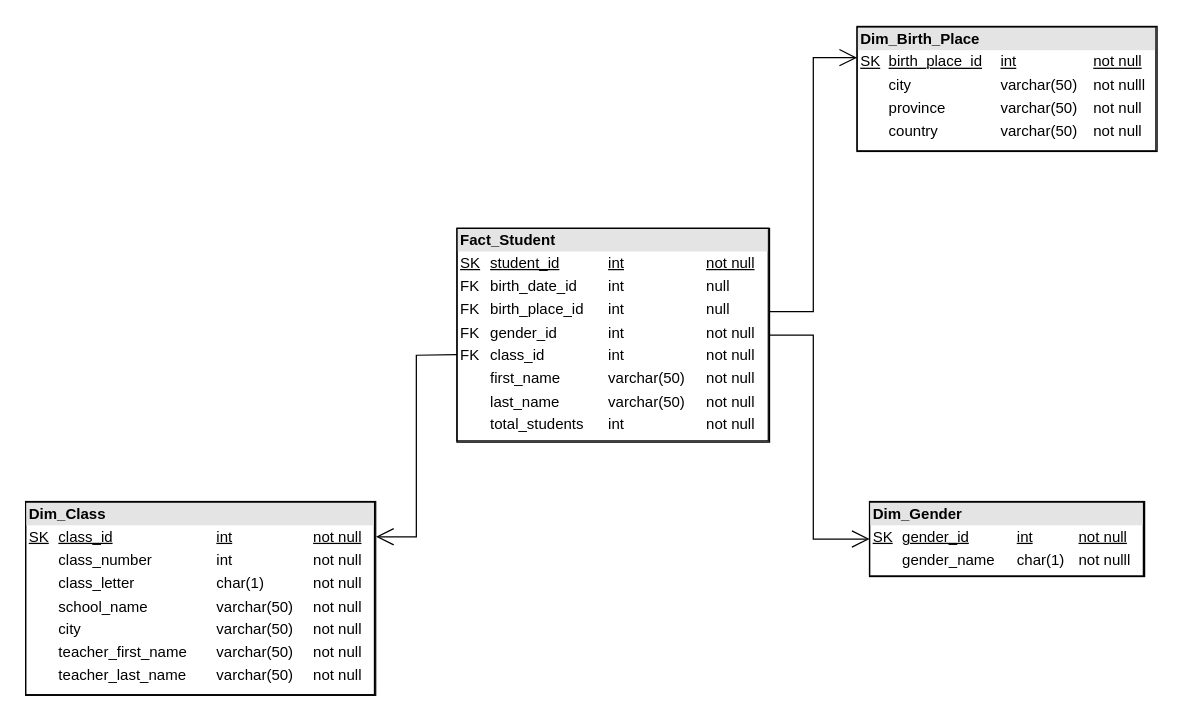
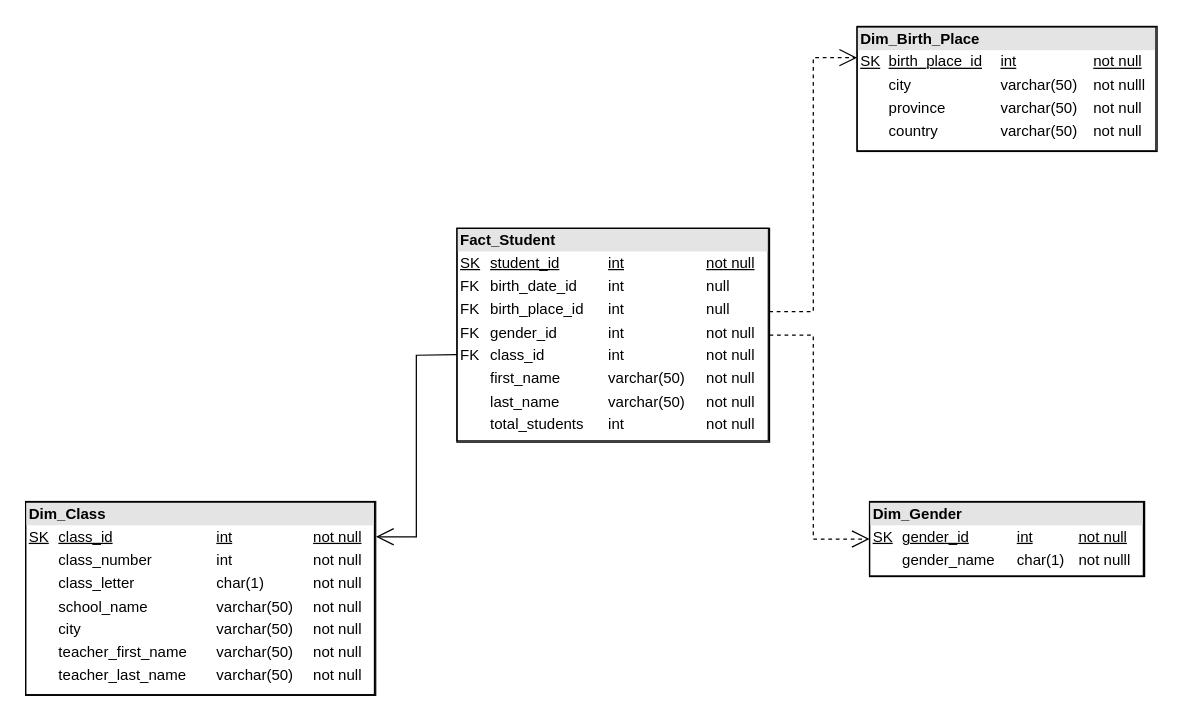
  <mxCell id="0" />
  <mxCell id="1" parent="0" />
  <mxCell id="2" value="&lt;div style=&quot;box-sizing:border-box;width:100%;background:#e4e4e4;padding:2px;&quot;&gt;&lt;b&gt;Fact_Student&lt;/b&gt;&lt;br&gt;&lt;/div&gt;&lt;table style=&quot;width:100%;font-size:1em;&quot; cellspacing=&quot;0&quot; cellpadding=&quot;2&quot;&gt;&lt;tbody&gt;&lt;tr&gt;&lt;td&gt;&lt;u&gt;SK&lt;/u&gt;&lt;/td&gt;&lt;td&gt;&lt;u&gt;student_id&lt;/u&gt;&lt;/td&gt;&lt;td&gt;&lt;u&gt;int&lt;br&gt;&lt;/u&gt;&lt;/td&gt;&lt;td&gt;&lt;u&gt;not null&lt;/u&gt;&lt;br&gt;&lt;/td&gt;&lt;/tr&gt;&lt;tr&gt;&lt;td&gt;FK&lt;br&gt;&lt;/td&gt;&lt;td&gt;birth_date_id&lt;br&gt;&lt;/td&gt;&lt;td&gt;int&lt;br&gt;&lt;/td&gt;&lt;td&gt;null&lt;br&gt;&lt;/td&gt;&lt;/tr&gt;&lt;tr&gt;&lt;td&gt;FK&lt;br&gt;&lt;/td&gt;&lt;td&gt;birth_place_id&lt;br&gt;&lt;/td&gt;&lt;td&gt;int&lt;br&gt;&lt;/td&gt;&lt;td&gt;null&lt;br&gt;&lt;/td&gt;&lt;/tr&gt;&lt;tr&gt;&lt;td&gt;FK&lt;br&gt;&lt;/td&gt;&lt;td&gt;gender_id&lt;br&gt;&lt;/td&gt;&lt;td&gt;int&lt;br&gt;&lt;/td&gt;&lt;td&gt;not null&lt;br&gt;&lt;/td&gt;&lt;/tr&gt;&lt;tr&gt;&lt;td&gt;FK&lt;br&gt;&lt;/td&gt;&lt;td&gt;class_id&lt;br&gt;&lt;/td&gt;&lt;td&gt;int&lt;br&gt;&lt;/td&gt;&lt;td&gt;not null&lt;br&gt;&lt;/td&gt;&lt;/tr&gt;&lt;tr&gt;&lt;td&gt;&lt;br&gt;&lt;/td&gt;&lt;td&gt;first_name&lt;br&gt;&lt;/td&gt;&lt;td&gt;varchar(50)&lt;br&gt;&lt;/td&gt;&lt;td&gt;not null&lt;br&gt;&lt;/td&gt;&lt;/tr&gt;&lt;tr&gt;&lt;td&gt;&lt;br&gt;&lt;/td&gt;&lt;td&gt;last_name&lt;br&gt;&lt;/td&gt;&lt;td&gt;varchar(50)&lt;br&gt;&lt;/td&gt;&lt;td&gt;not null&lt;br&gt;&lt;/td&gt;&lt;/tr&gt;&lt;tr&gt;&lt;td&gt;&lt;br&gt;&lt;/td&gt;&lt;td&gt;total_students&lt;br&gt;&lt;/td&gt;&lt;td&gt;int&lt;br&gt;&lt;/td&gt;&lt;td&gt;not null&lt;br&gt;&lt;/td&gt;&lt;/tr&gt;&lt;/tbody&gt;&lt;/table&gt;" style="verticalAlign=top;align=left;overflow=fill;html=1;labelBorderColor=default;" parent="1" vertex="1"><mxGeometry x="365" y="182" width="250" height="171" as="geometry" /></mxCell>
  <mxCell id="3" value="&lt;div style=&quot;box-sizing:border-box;width:100%;background:#e4e4e4;padding:2px;&quot;&gt;&lt;b&gt;Dim_Birth_Place&lt;/b&gt;&lt;br&gt;&lt;/div&gt;&lt;table style=&quot;width:100%;font-size:1em;&quot; cellspacing=&quot;0&quot; cellpadding=&quot;2&quot;&gt;&lt;tbody&gt;&lt;tr&gt;&lt;td&gt;&lt;u&gt;SK&lt;/u&gt;&lt;/td&gt;&lt;td&gt;&lt;u&gt;birth_place_id&lt;/u&gt;&lt;/td&gt;&lt;td&gt;&lt;u&gt;int&lt;br&gt;&lt;/u&gt;&lt;/td&gt;&lt;td&gt;&lt;u&gt;not null&lt;/u&gt;&lt;br&gt;&lt;/td&gt;&lt;/tr&gt;&lt;tr&gt;&lt;td&gt;&lt;br&gt;&lt;/td&gt;&lt;td&gt;city&lt;br&gt;&lt;/td&gt;&lt;td&gt;varchar(50)&lt;br&gt;&lt;/td&gt;&lt;td&gt;not nulll&lt;br&gt;&lt;/td&gt;&lt;/tr&gt;&lt;tr&gt;&lt;td&gt;&lt;br&gt;&lt;/td&gt;&lt;td&gt;province&lt;br&gt;&lt;/td&gt;&lt;td&gt;varchar(50)&lt;br&gt;&lt;/td&gt;&lt;td&gt;not null&lt;br&gt;&lt;/td&gt;&lt;/tr&gt;&lt;tr&gt;&lt;td&gt;&lt;br&gt;&lt;/td&gt;&lt;td&gt;country&lt;br&gt;&lt;/td&gt;&lt;td&gt;varchar(50)&lt;br&gt;&lt;/td&gt;&lt;td&gt;not null&lt;br&gt;&lt;/td&gt;&lt;/tr&gt;&lt;/tbody&gt;&lt;/table&gt;" style="verticalAlign=top;align=left;overflow=fill;html=1;labelBorderColor=default;" parent="1" vertex="1"><mxGeometry x="685" y="20.5" width="240" height="100" as="geometry" /></mxCell>
  <mxCell id="4" value="&lt;div style=&quot;box-sizing:border-box;width:100%;background:#e4e4e4;padding:2px;&quot;&gt;&lt;b&gt;Dim_Class&lt;/b&gt;&lt;br&gt;&lt;/div&gt;&lt;table style=&quot;width:100%;font-size:1em;&quot; cellspacing=&quot;0&quot; cellpadding=&quot;2&quot;&gt;&lt;tbody&gt;&lt;tr&gt;&lt;td&gt;&lt;u&gt;SK&lt;/u&gt;&lt;/td&gt;&lt;td&gt;&lt;u&gt;class_id&lt;/u&gt;&lt;/td&gt;&lt;td&gt;&lt;u&gt;int&lt;br&gt;&lt;/u&gt;&lt;/td&gt;&lt;td&gt;&lt;u&gt;not null&lt;/u&gt;&lt;br&gt;&lt;/td&gt;&lt;/tr&gt;&lt;tr&gt;&lt;td&gt;&lt;br&gt;&lt;/td&gt;&lt;td&gt;class_number&lt;br&gt;&lt;/td&gt;&lt;td&gt;int&lt;br&gt;&lt;/td&gt;&lt;td&gt;not null&lt;br&gt;&lt;/td&gt;&lt;/tr&gt;&lt;tr&gt;&lt;td&gt;&lt;br&gt;&lt;/td&gt;&lt;td&gt;class_letter&lt;br&gt;&lt;/td&gt;&lt;td&gt;char(1)&lt;br&gt;&lt;/td&gt;&lt;td&gt;not null&lt;br&gt;&lt;/td&gt;&lt;/tr&gt;&lt;tr&gt;&lt;td&gt;&lt;br&gt;&lt;/td&gt;&lt;td&gt;school_name&lt;/td&gt;&lt;td&gt;varchar(50)&lt;br&gt;&lt;/td&gt;&lt;td&gt;not null&lt;br&gt;&lt;/td&gt;&lt;/tr&gt;&lt;tr&gt;&lt;td&gt;&lt;br&gt;&lt;/td&gt;&lt;td&gt;city&lt;br&gt;&lt;/td&gt;&lt;td&gt;varchar(50)&lt;br&gt;&lt;/td&gt;&lt;td&gt;not null&lt;br&gt;&lt;/td&gt;&lt;/tr&gt;&lt;tr&gt;&lt;td&gt;&lt;br&gt;&lt;/td&gt;&lt;td&gt;teacher_first_name&lt;br&gt;&lt;/td&gt;&lt;td&gt;varchar(50)&lt;br&gt;&lt;/td&gt;&lt;td&gt;not null&lt;br&gt;&lt;/td&gt;&lt;/tr&gt;&lt;tr&gt;&lt;td&gt;&lt;br&gt;&lt;/td&gt;&lt;td&gt;teacher_last_name&lt;br&gt;&lt;/td&gt;&lt;td&gt;varchar(50)&lt;br&gt;&lt;/td&gt;&lt;td&gt;not null&lt;br&gt;&lt;/td&gt;&lt;/tr&gt;&lt;/tbody&gt;&lt;/table&gt;" style="verticalAlign=top;align=left;overflow=fill;html=1;labelBorderColor=default;" parent="1" vertex="1"><mxGeometry x="20" y="400.5" width="280" height="155" as="geometry" /></mxCell>
- <mxCell id="5" value="" style="endArrow=open;endFill=0;endSize=12;html=1;rounded=0;entryX=0;entryY=0.25;entryDx=0;entryDy=0;exitX=0.999;exitY=0.39;exitDx=0;exitDy=0;exitPerimeter=0;edgeStyle=orthogonalEdgeStyle;" parent="1" source="2" target="3" edge="1"><mxGeometry width="160" relative="1" as="geometry"><mxPoint x="635" y="296.536" as="sourcePoint" /><mxPoint x="713.8" y="213" as="targetPoint" /></mxGeometry></mxCell>
+ <mxCell id="5" value="" style="endArrow=open;endFill=0;endSize=12;html=1;rounded=0;entryX=0;entryY=0.25;entryDx=0;entryDy=0;exitX=0.999;exitY=0.39;exitDx=0;exitDy=0;exitPerimeter=0;edgeStyle=orthogonalEdgeStyle;dashed=1;" parent="1" source="2" target="3" edge="1"><mxGeometry width="160" relative="1" as="geometry"><mxPoint x="635" y="296.536" as="sourcePoint" /><mxPoint x="713.8" y="213" as="targetPoint" /></mxGeometry></mxCell>
  <mxCell id="6" value="" style="endArrow=open;endFill=0;endSize=12;html=1;rounded=0;edgeStyle=orthogonalEdgeStyle;entryX=1.001;entryY=0.182;entryDx=0;entryDy=0;entryPerimeter=0;" parent="1" target="4" edge="1"><mxGeometry width="160" relative="1" as="geometry"><mxPoint x="365" y="283" as="sourcePoint" /><mxPoint x="315" y="353" as="targetPoint" /></mxGeometry></mxCell>
- <mxCell id="7" value="" style="endArrow=open;endFill=0;endSize=12;html=1;rounded=0;edgeStyle=orthogonalEdgeStyle;exitX=1;exitY=0.5;exitDx=0;exitDy=0;entryX=0;entryY=0.5;entryDx=0;entryDy=0;" parent="1" source="2" target="8" edge="1"><mxGeometry width="160" relative="1" as="geometry"><mxPoint x="630" y="267.5" as="sourcePoint" /><mxPoint x="615" y="453" as="targetPoint" /><Array as="points"><mxPoint x="650" y="267" /><mxPoint x="650" y="431" /><mxPoint x="695" y="431" /></Array></mxGeometry></mxCell>
+ <mxCell id="7" value="" style="endArrow=open;endFill=0;endSize=12;html=1;rounded=0;edgeStyle=orthogonalEdgeStyle;exitX=1;exitY=0.5;exitDx=0;exitDy=0;entryX=0;entryY=0.5;entryDx=0;entryDy=0;dashed=1;" parent="1" source="2" target="8" edge="1"><mxGeometry width="160" relative="1" as="geometry"><mxPoint x="630" y="267.5" as="sourcePoint" /><mxPoint x="615" y="453" as="targetPoint" /><Array as="points"><mxPoint x="650" y="267" /><mxPoint x="650" y="431" /><mxPoint x="695" y="431" /></Array></mxGeometry></mxCell>
  <mxCell id="8" value="&lt;div style=&quot;box-sizing:border-box;width:100%;background:#e4e4e4;padding:2px;&quot;&gt;&lt;b&gt;Dim_Gender&lt;/b&gt;&lt;br&gt;&lt;/div&gt;&lt;table style=&quot;width:100%;font-size:1em;&quot; cellspacing=&quot;0&quot; cellpadding=&quot;2&quot;&gt;&lt;tbody&gt;&lt;tr&gt;&lt;td&gt;&lt;u&gt;SK&lt;/u&gt;&lt;/td&gt;&lt;td&gt;&lt;u&gt;gender_id&lt;/u&gt;&lt;/td&gt;&lt;td&gt;&lt;u&gt;int&lt;br&gt;&lt;/u&gt;&lt;/td&gt;&lt;td&gt;&lt;u&gt;not null&lt;/u&gt;&lt;br&gt;&lt;/td&gt;&lt;/tr&gt;&lt;tr&gt;&lt;td&gt;&lt;br&gt;&lt;/td&gt;&lt;td&gt;gender_name&lt;br&gt;&lt;/td&gt;&lt;td&gt;char(1)&lt;br&gt;&lt;/td&gt;&lt;td&gt;not nulll&lt;br&gt;&lt;/td&gt;&lt;/tr&gt;&lt;/tbody&gt;&lt;/table&gt;" style="verticalAlign=top;align=left;overflow=fill;html=1;labelBorderColor=default;" parent="1" vertex="1"><mxGeometry x="695" y="400.5" width="220" height="60" as="geometry" /></mxCell>
